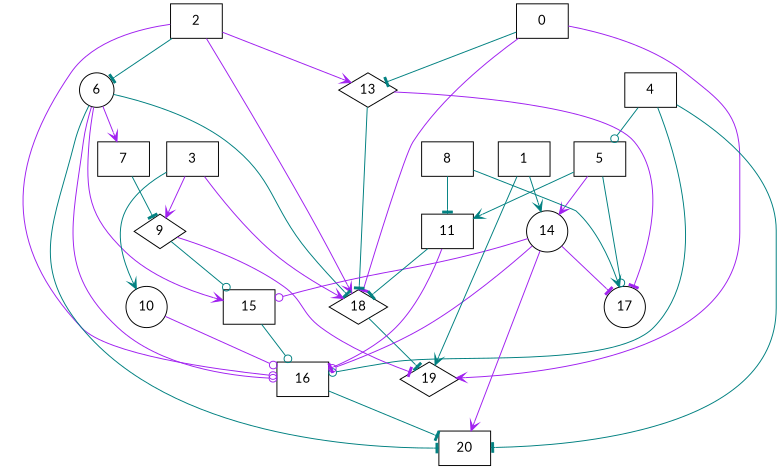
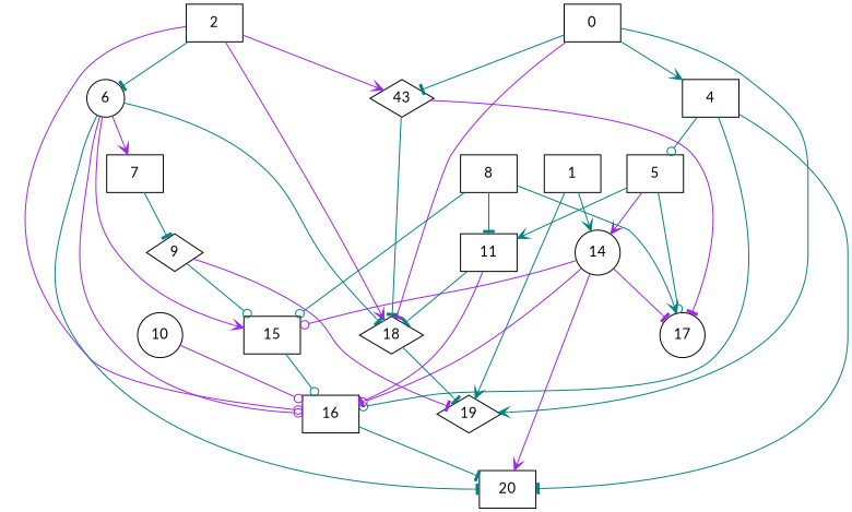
  digraph {
    fontname=Lato
    node [Weight=7 fontname=Lato shape=box]
    edge [Weight=5 arrowhead=tee color=teal fontname=Lato]
    0 [Weight=6]
    4 [Weight=19]
-   13 [shape=diamond]
+   13 [shape=diamond label=43]
    18 [Weight=6 shape=diamond]
    19 [Weight=9 shape=diamond]
    16 [Weight=9]
    5
    20 [Weight=11]
    17 [Weight=6 shape=circle]
    2
    6 [Weight=9 shape=circle]
    7 [Weight=13]
    15 [Weight=17]
    14 [Weight=17 shape=circle]
    11 [Weight=19]
    9 [Weight=11 shape=diamond]
    1 [Weight=13]
-   3 [Weight=11]
    10 [Weight=11 shape=circle]
    8
+   0 -> 4 [arrowhead=vee]
    0 -> 13 [Weight=6]
    0 -> 18 [Weight=6 color=purple]
-   0 -> 19 [Weight=7 arrowhead=vee color=purple]
+   0 -> 19 [Weight=7 arrowhead=vee]
    4 -> 16 [Weight=2 arrowhead=odot]
    4 -> 5 [Weight=4 arrowhead=odot]
    4 -> 20 [Weight=2]
    13 -> 18 [Weight=7]
    13 -> 17 [color=purple]
    18 -> 19
    16 -> 20
    5 -> 17 [Weight=7 arrowhead=odot]
    5 -> 14 [Weight=3 arrowhead=vee color=purple]
    5 -> 11 [Weight=3 arrowhead=vee]
    2 -> 13 [arrowhead=vee color=purple]
    2 -> 18 [Weight=2 arrowhead=vee color=purple]
    2 -> 16 [Weight=8 arrowhead=odot color=purple]
    2 -> 6 [Weight=8]
    6 -> 18 [Weight=4]
    6 -> 16 [Weight=8 arrowhead=odot color=purple]
    6 -> 20
    6 -> 7 [Weight=6 arrowhead=vee color=purple]
    6 -> 15 [Weight=3 arrowhead=vee color=purple]
    7 -> 9 [Weight=8]
    15 -> 16 [arrowhead=odot]
    14 -> 16 [Weight=3 arrowhead=odot color=purple]
    14 -> 20 [Weight=6 arrowhead=vee color=purple]
    14 -> 17 [Weight=3 color=purple]
    14 -> 15 [Weight=7 arrowhead=odot color=purple]
    11 -> 18 [Weight=10]
    11 -> 16 [Weight=8 color=purple]
    9 -> 19 [Weight=6 color=purple]
    9 -> 15 [Weight=2 arrowhead=odot]
    1 -> 19 [Weight=3 arrowhead=vee]
    1 -> 14 [Weight=2 arrowhead=vee]
-   3 -> 18 [Weight=7 arrowhead=vee color=purple]
-   3 -> 9 [Weight=4 arrowhead=vee color=purple]
-   3 -> 10 [arrowhead=vee]
    10 -> 16 [Weight=4 arrowhead=odot color=purple]
    8 -> 17 [Weight=3 arrowhead=vee]
+   8 -> 15 [Weight=2 arrowhead=odot]
    8 -> 11 [Weight=9]
  }
